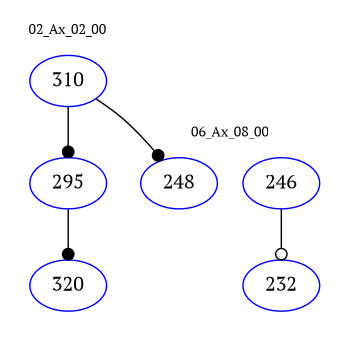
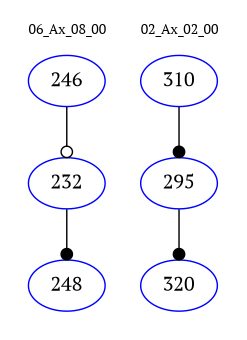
  digraph {
    fontname="PT Serif"
    node [color=blue fontname="PT Serif"]
    edge [arrowhead=dot color=black fontname="PT Serif"]
    n1 [label=246]
    n2 [label=232]
    n3 [label=248]
    n4 [label=310]
    n5 [label=295]
    n6 [label=320]
    subgraph cluster_1 {
      color=white
      fontsize=10
      label="06_Ax_08_00"
      n1
      n2
      n3
    }
    subgraph cluster_2 {
      color=white
      fontsize=10
      label="02_Ax_02_00"
      n4
      n5
      n6
    }
    n1 -> n2 [arrowhead=odot]
-   n4 -> n3
+   n2 -> n3
    n4 -> n5
    n5 -> n6
  }
